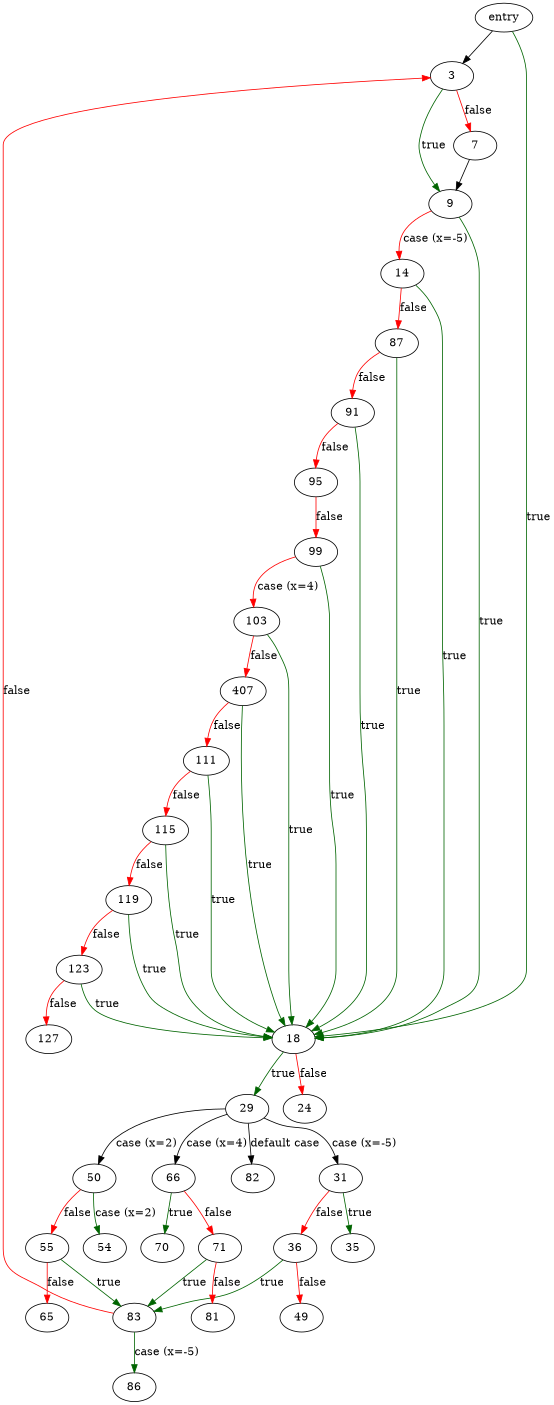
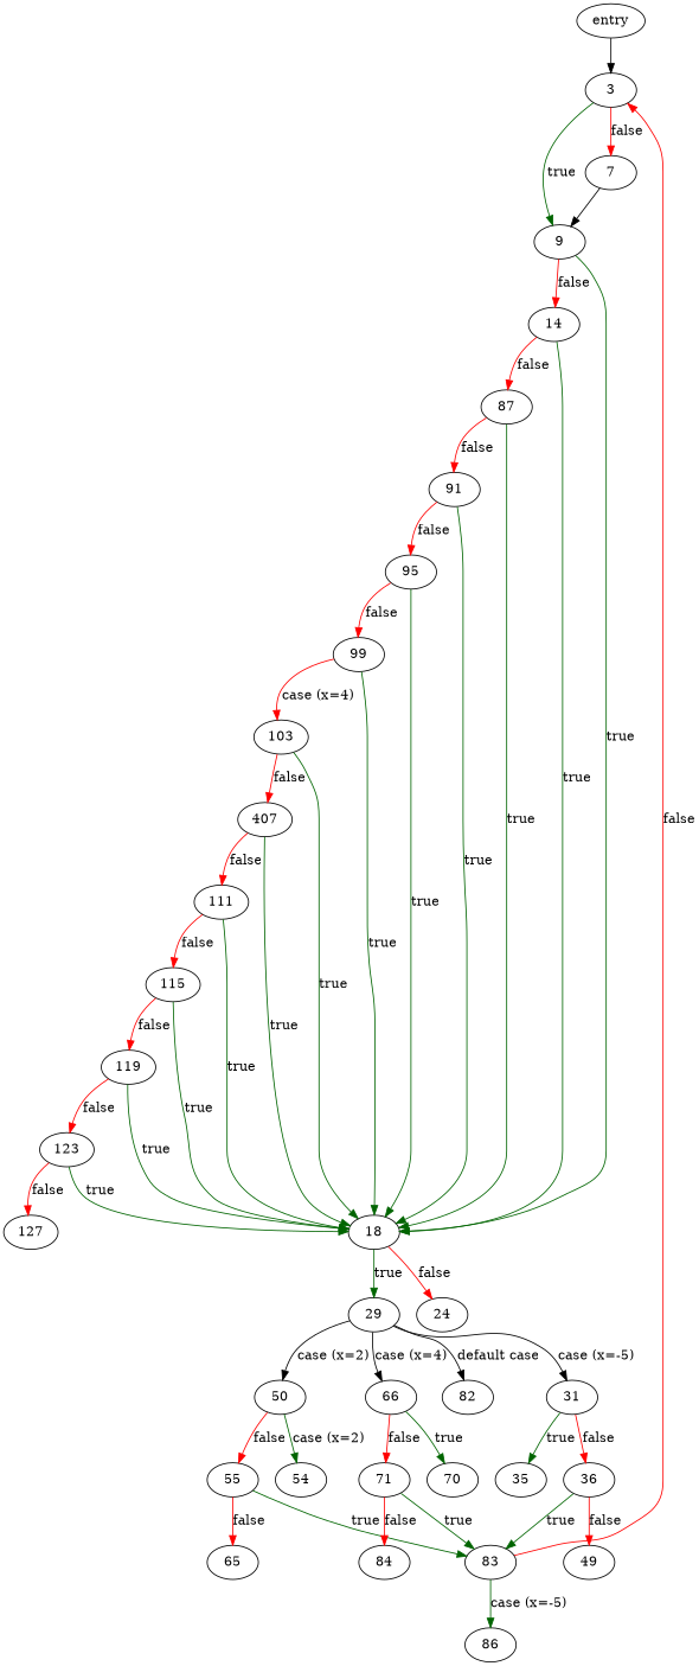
  digraph {
    edge [color=red]
    n1 [label=entry]
    3
    7
    9
    14
    18
    87
    24
    29
    91
    31
    50
    66
    82
    35
    36
    54
    55
    70
    71
    49
    83
    86
    65
-   81
+   81 [label=84]
    95
    99
    103
    n29 [label=407]
    111
    115
    119
    123
    127
    n1 -> 3 [color=""]
    3 -> 7 [label=false]
    3 -> 9 [color=darkgreen label=true]
    7 -> 9 [color=""]
-   9 -> 14 [label="case (x=-5)"]
+   9 -> 14 [label=false]
    9 -> 18 [color=darkgreen label=true]
    14 -> 18 [color=darkgreen label=true]
    14 -> 87 [label=false]
    18 -> 24 [label=false]
    18 -> 29 [color=darkgreen label=true]
    87 -> 18 [color=darkgreen label=true]
    87 -> 91 [label=false]
    29 -> 31 [label="case (x=-5)" color=""]
    29 -> 50 [label="case (x=2)" color=""]
    29 -> 66 [label="case (x=4)" color=""]
    29 -> 82 [label="default case" color=""]
    91 -> 18 [color=darkgreen label=true]
    91 -> 95 [label=false]
    31 -> 35 [color=darkgreen label=true]
    31 -> 36 [label=false]
    50 -> 54 [color=darkgreen label="case (x=2)"]
    50 -> 55 [label=false]
    66 -> 70 [color=darkgreen label=true]
    66 -> 71 [label=false]
    36 -> 49 [label=false]
    36 -> 83 [color=darkgreen label=true]
    55 -> 83 [color=darkgreen label=true]
    55 -> 65 [label=false]
    71 -> 83 [color=darkgreen label=true]
    71 -> 81 [label=false]
    83 -> 3 [label=false]
    83 -> 86 [color=darkgreen label="case (x=-5)"]
-   n1 -> 18 [color=darkgreen label=true]
+   95 -> 18 [color=darkgreen label=true]
    95 -> 99 [label=false]
    99 -> 18 [color=darkgreen label=true]
    99 -> 103 [label="case (x=4)"]
    103 -> 18 [color=darkgreen label=true]
    103 -> n29 [label=false]
    n29 -> 18 [color=darkgreen label=true]
    n29 -> 111 [label=false]
    111 -> 18 [color=darkgreen label=true]
    111 -> 115 [label=false]
    115 -> 18 [color=darkgreen label=true]
    115 -> 119 [label=false]
    119 -> 18 [color=darkgreen label=true]
    119 -> 123 [label=false]
    123 -> 18 [color=darkgreen label=true]
    123 -> 127 [label=false]
  }
